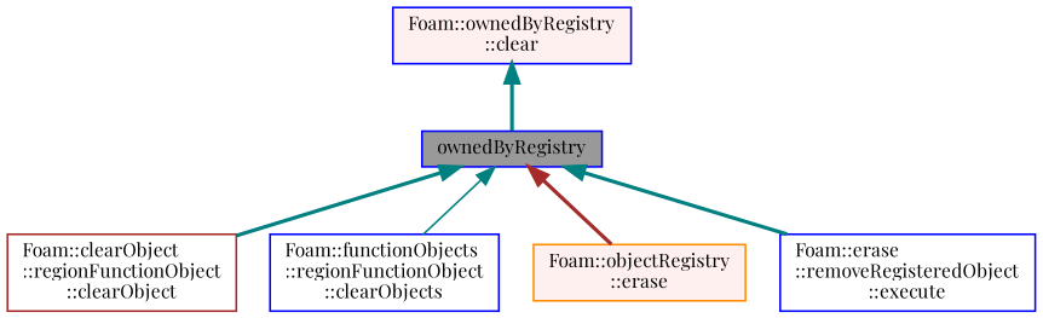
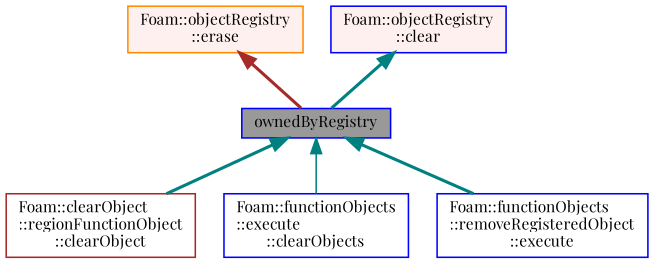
  digraph {
    fontname="Playfair Display"
    rankdir=TB
    node [color=blue fillcolor=white fontname="Playfair Display" fontsize=10 shape=box style=filled]
    edge [color=teal dir=back fontname="Playfair Display" fontsize=10 labelfontname=Helvetica labelfontsize=10 style=bold]
    n1 [fillcolor=grey60 fontcolor=black height=0.2 label=ownedByRegistry width=0.4]
    n2 [color=brown height=0.2 label="Foam::clearObject\l::regionFunctionObject\l::clearObject" width=0.4]
-   n3 [height=0.2 label="Foam::functionObjects\l::regionFunctionObject\l::clearObjects" width=0.4]
+   n3 [height=0.2 label="Foam::functionObjects\l::execute\l::clearObjects" width=0.4]
    n4 [color=darkorange fillcolor="#FFF0F0" height=0.2 label="Foam::objectRegistry\l::erase" width=0.4]
-   n5 [height=0.2 label="Foam::erase\l::removeRegisteredObject\l::execute" width=0.4]
-   n6 [fillcolor="#FFF0F0" height=0.2 label="Foam::ownedByRegistry\l::clear" width=0.4]
+   n5 [height=0.2 label="Foam::functionObjects\l::removeRegisteredObject\l::execute" width=0.4]
+   n6 [fillcolor="#FFF0F0" height=0.2 label="Foam::objectRegistry\l::clear" width=0.4]
    n1 -> n2
    n1 -> n3 [style=solid]
-   n1 -> n4 [color=brown]
+   n4 -> n1 [color=brown]
    n1 -> n5
    n6 -> n1
  }
